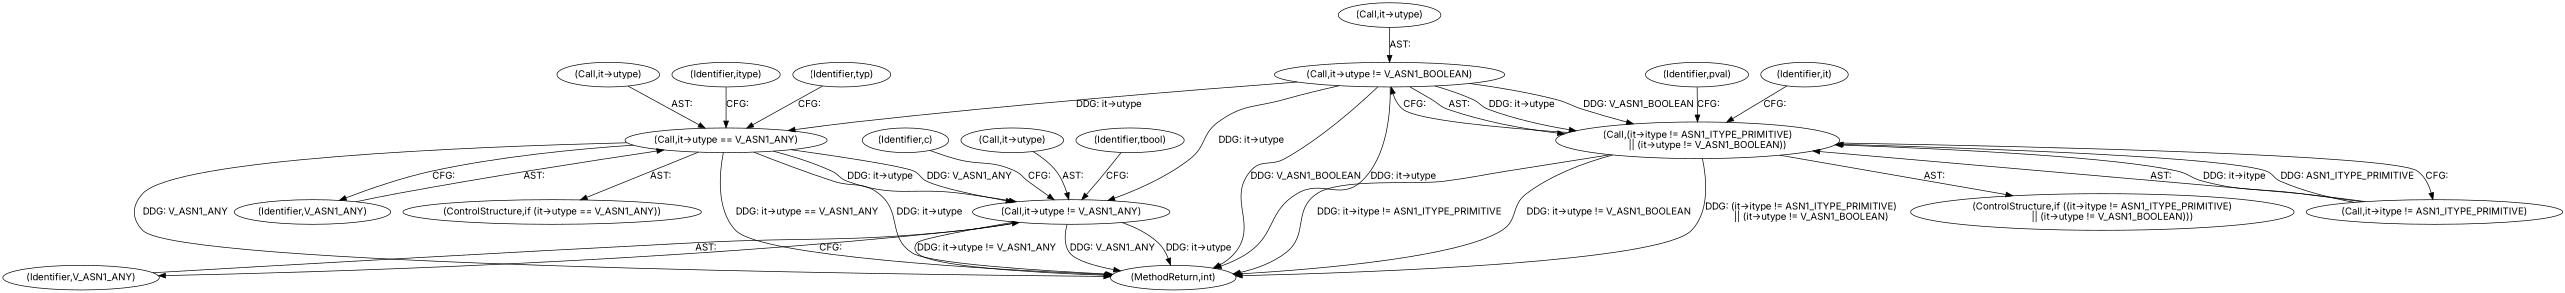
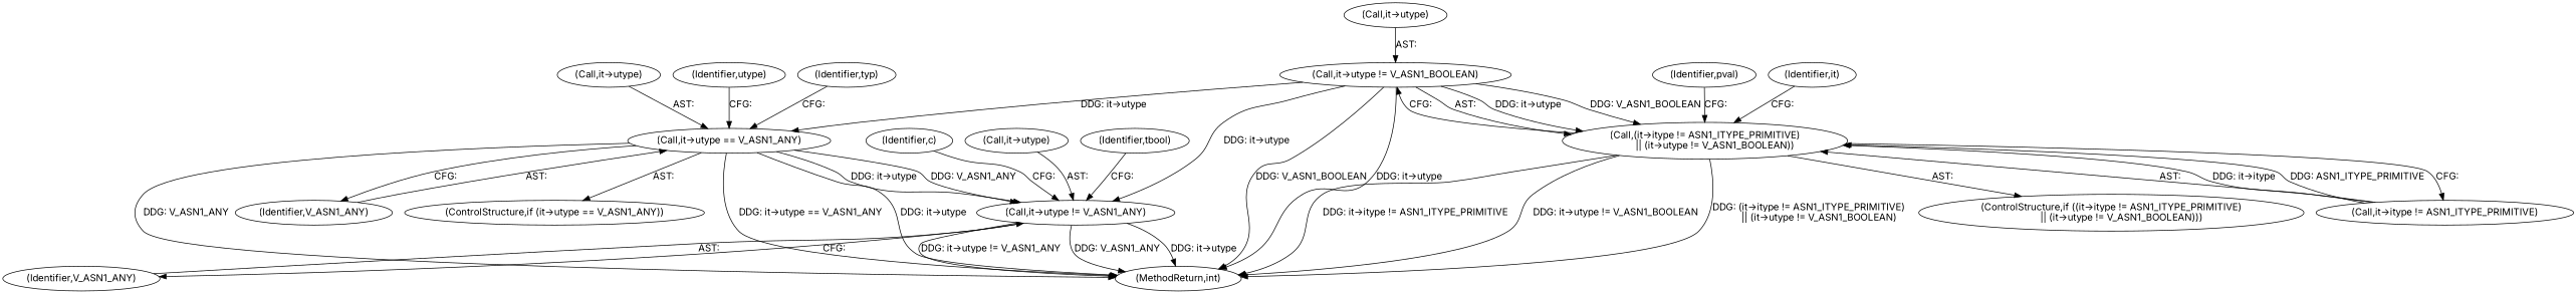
  digraph {
    fontname=Inter
    node [fontname=Inter]
    edge [fontname=Inter]
    n1 [label="(Call,it->utype != V_ASN1_BOOLEAN)"]
    n2 [label="(Call,(it->itype != ASN1_ITYPE_PRIMITIVE)\n        || (it->utype != V_ASN1_BOOLEAN))"]
    n3 [label="(Call,it->utype == V_ASN1_ANY)"]
    n4 [label="(Call,it->utype != V_ASN1_ANY)"]
    n5 [label="(MethodReturn,int)"]
    n6 [label="(ControlStructure,if ((it->itype != ASN1_ITYPE_PRIMITIVE)\n        || (it->utype != V_ASN1_BOOLEAN)))"]
    n7 [label="(Call,it->itype != ASN1_ITYPE_PRIMITIVE)"]
    n8 [label="(ControlStructure,if (it->utype == V_ASN1_ANY))"]
    n9 [label="(Identifier,V_ASN1_ANY)"]
    n10 [label="(Identifier,V_ASN1_ANY)"]
    n11 [label="(Call,it->utype)"]
    n12 [label="(Identifier,it)"]
    n13 [label="(Call,it->utype)"]
-   n14 [label="(Identifier,itype)"]
+   n14 [label="(Identifier,utype)"]
    n15 [label="(Identifier,tbool)"]
    n16 [label="(Identifier,c)"]
    n17 [label="(Identifier,typ)"]
    n18 [label="(Identifier,pval)"]
    n19 [label="(Call,it->utype)"]
    n1 -> n2 [label="AST: "]
    n1 -> n2 [label="DDG: it->utype"]
    n1 -> n2 [label="DDG: V_ASN1_BOOLEAN"]
    n1 -> n3 [label="DDG: it->utype"]
    n1 -> n4 [label="DDG: it->utype"]
    n1 -> n5 [label="DDG: V_ASN1_BOOLEAN"]
    n1 -> n5 [label="DDG: it->utype"]
    n2 -> n1 [label="CFG: "]
    n2 -> n5 [label="DDG: it->itype != ASN1_ITYPE_PRIMITIVE"]
    n2 -> n5 [label="DDG: it->utype != V_ASN1_BOOLEAN"]
    n2 -> n5 [label="DDG: (it->itype != ASN1_ITYPE_PRIMITIVE)\n        || (it->utype != V_ASN1_BOOLEAN)"]
    n2 -> n6 [label="AST: "]
    n2 -> n7 [label="CFG: "]
    n3 -> n4 [label="DDG: it->utype"]
    n3 -> n4 [label="DDG: V_ASN1_ANY"]
    n3 -> n5 [label="DDG: it->utype == V_ASN1_ANY"]
    n3 -> n5 [label="DDG: it->utype"]
    n3 -> n5 [label="DDG: V_ASN1_ANY"]
    n3 -> n8 [label="AST: "]
    n3 -> n9 [label="CFG: "]
    n4 -> n5 [label="DDG: it->utype"]
    n4 -> n5 [label="DDG: it->utype != V_ASN1_ANY"]
    n4 -> n5 [label="DDG: V_ASN1_ANY"]
    n4 -> n10 [label="CFG: "]
    n7 -> n2 [label="AST: "]
    n7 -> n2 [label="DDG: it->itype"]
    n7 -> n2 [label="DDG: ASN1_ITYPE_PRIMITIVE"]
    n9 -> n3 [label="AST: "]
    n10 -> n4 [label="AST: "]
    n11 -> n3 [label="AST: "]
    n12 -> n2 [label="CFG: "]
    n13 -> n1 [label="AST: "]
    n14 -> n3 [label="CFG: "]
    n15 -> n4 [label="CFG: "]
    n16 -> n4 [label="CFG: "]
    n17 -> n3 [label="CFG: "]
    n18 -> n2 [label="CFG: "]
    n19 -> n4 [label="AST: "]
  }
